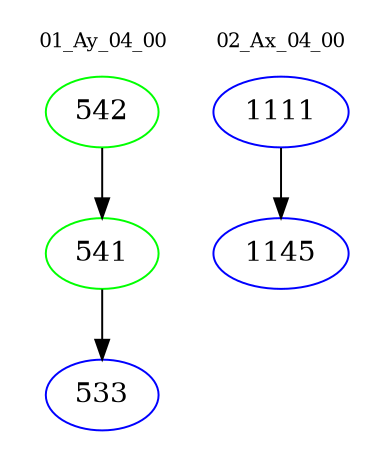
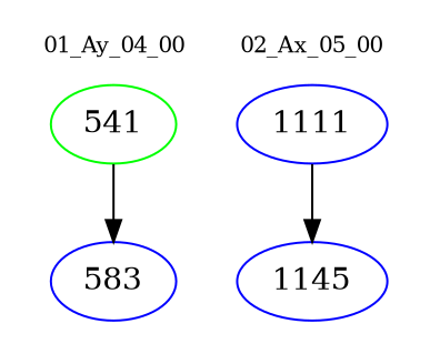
  digraph {
    node [color=blue]
    edge [color=black]
-   n1 [color=green label=542]
    n2 [color=green label=541]
-   n3 [label=533]
+   n3 [label=583]
    n4 [label=1111]
    n5 [label=1145]
    subgraph cluster_1 {
      color=white
      fontsize=10
      label="01_Ay_04_00"
-     n1
      n2
      n3
    }
    subgraph cluster_2 {
      color=white
      fontsize=10
-     label="02_Ax_04_00"
+     label="02_Ax_05_00"
      n4
      n5
    }
-   n1 -> n2
    n2 -> n3
    n4 -> n5
  }
